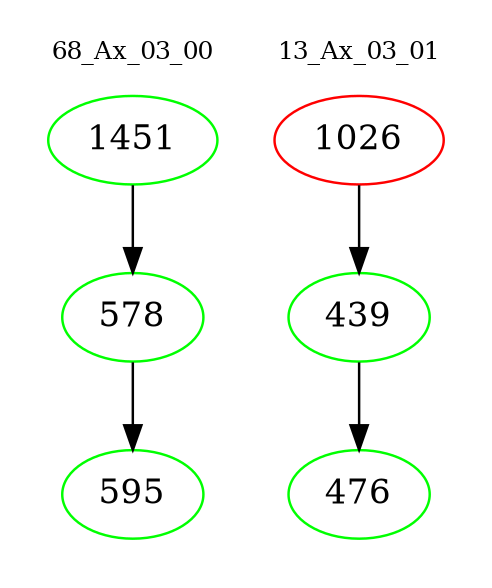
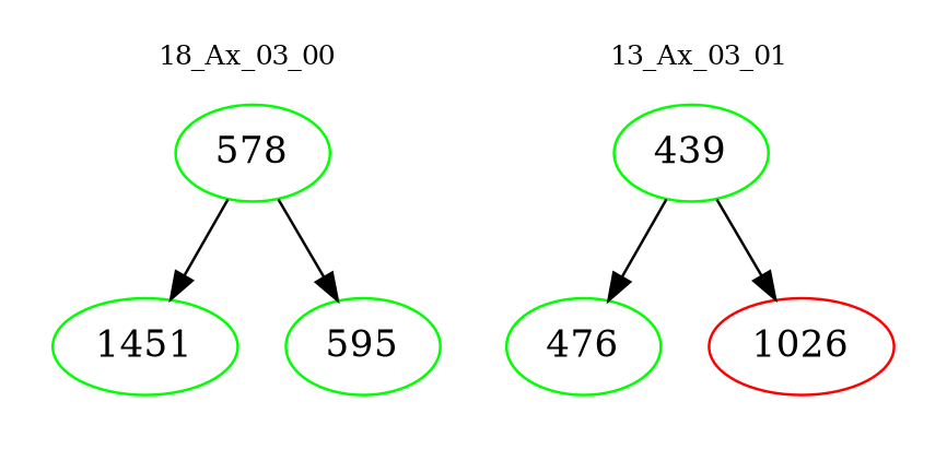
  digraph {
    node [color=green]
    edge [color=black]
    n1 [label=578]
    n2 [label=1451]
    n3 [label=595]
    n4 [label=439]
    n5 [label=476]
    n6 [color=red label=1026]
    subgraph cluster_1 {
      color=white
      fontsize=10
-     label="68_Ax_03_00"
+     label="18_Ax_03_00"
      n1
      n2
      n3
    }
    subgraph cluster_2 {
      color=white
      fontsize=10
      label="13_Ax_03_01"
      n4
      n5
      n6
    }
-   n2 -> n1
+   n1 -> n2
    n1 -> n3
    n4 -> n5
-   n6 -> n4
+   n4 -> n6
  }
